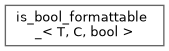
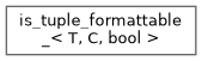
  digraph {
    rankdir=TB
-   n1 [color=grey40 fillcolor=white fontname=Helvetica fontsize=10 height=0.2 label="is_bool_formattable\l_\< T, C, bool \>" shape=box style=filled width=0.4]
+   n1 [color=grey40 fillcolor=white fontname=Helvetica fontsize=10 height=0.2 label="is_tuple_formattable\l_\< T, C, bool \>" shape=box style=filled width=0.4]
  }
